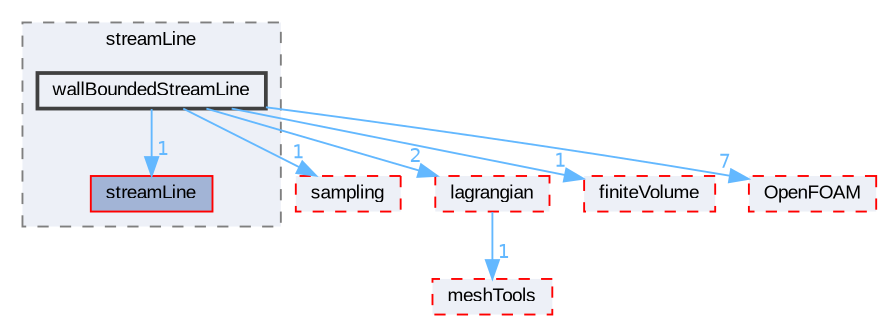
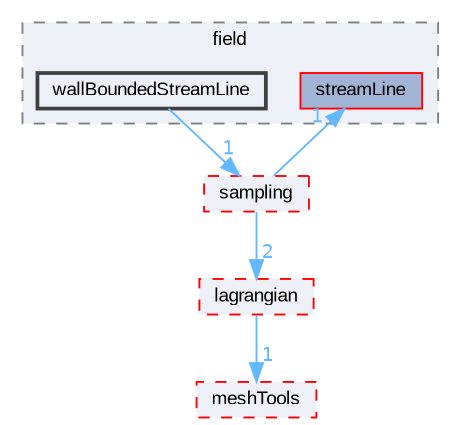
  digraph {
    compound=true
    fontname="Liberation Sans"
    node [color=red fillcolor="#edf0f7" fontname="Liberation Sans" fontsize=10 shape=box style="filled,dashed"]
    edge [color=steelblue1 fontcolor=steelblue1 fontname="Liberation Sans" fontsize=10 headlabel=1 labeldistance=1.5 labelfontname=Helvetica labelfontsize=10]
    n1 [fillcolor="#a2b4d6" height=0.2 label=streamLine style=filled width=0.4]
    n2 [color=grey25 height=0.2 label=wallBoundedStreamLine style="filled,bold" width=0.4]
    n3 [height=0.2 label=sampling width=0.4]
    n4 [height=0.2 label=lagrangian width=0.4]
-   n5 [height=0.2 label=finiteVolume width=0.4]
-   n6 [height=0.2 label=OpenFOAM width=0.4]
    n7 [height=0.2 label=meshTools width=0.4]
    subgraph cluster_1 {
      bgcolor="#edf0f7"
      fontsize=10
-     label=streamLine
+     label=field
      pencolor=grey50
      style="filled,dashed"
      n1
      n2
    }
-   n2 -> n1
+   n3 -> n1
    n2 -> n3
-   n2 -> n4 [headlabel=2]
-   n2 -> n5
-   n2 -> n6 [headlabel=7]
+   n3 -> n4 [headlabel=2]
    n4 -> n7
  }
